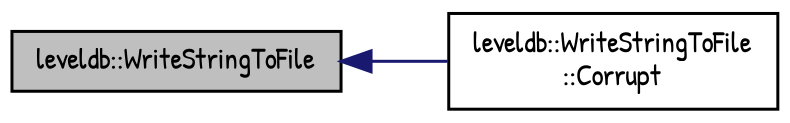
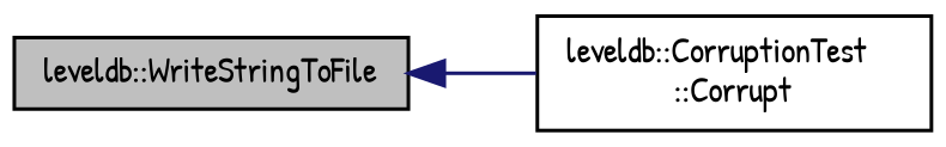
  digraph {
    rankdir=LR
    fontname="Patrick Hand"
    node [color=black fontname="Patrick Hand" fontsize=10 shape=record style=filled]
    n1 [fillcolor=grey75 fontcolor=black height=0.2 label="leveldb::WriteStringToFile" width=0.4]
-   n2 [fillcolor=white height=0.2 label="leveldb::WriteStringToFile\l::Corrupt" width=0.4]
+   n2 [fillcolor=white height=0.2 label="leveldb::CorruptionTest\l::Corrupt" width=0.4]
    n1 -> n2 [color=midnightblue dir=back fontname="Patrick Hand" fontsize=10 labelfontname=Helvetica labelfontsize=10 style=solid]
  }
